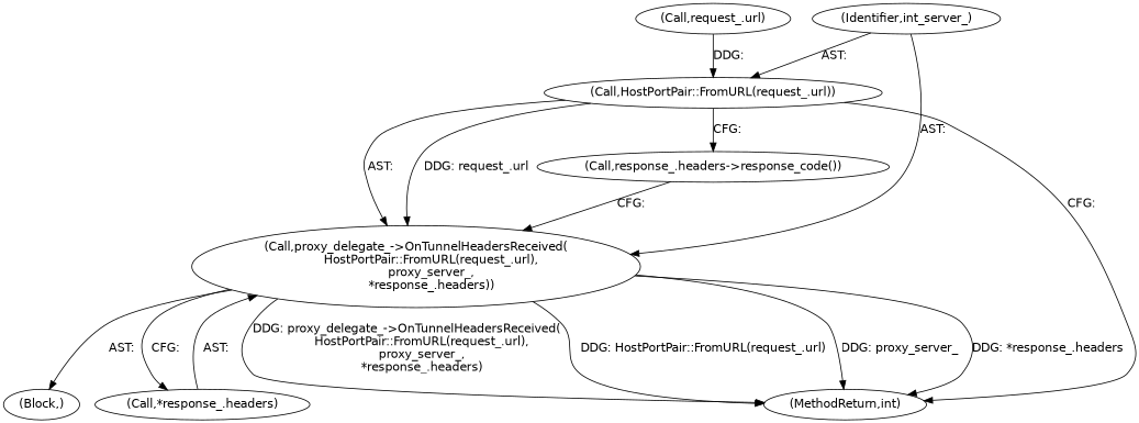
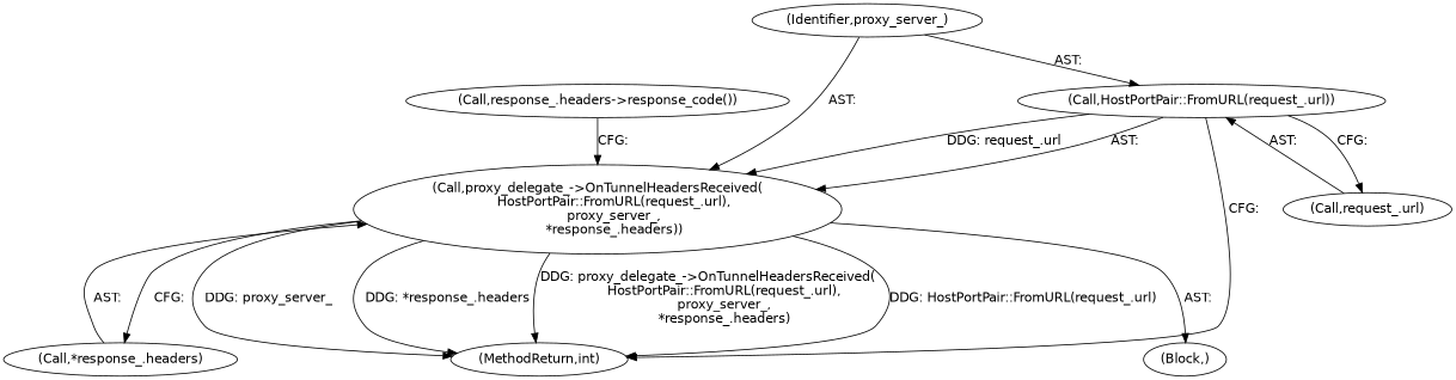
  digraph {
    fontname="DejaVu Sans"
    node [fontname="DejaVu Sans"]
    edge [fontname="DejaVu Sans"]
    n1 [label="(Call,proxy_delegate_->OnTunnelHeadersReceived(\n        HostPortPair::FromURL(request_.url),\n        proxy_server_,\n        *response_.headers))"]
    n2 [label="(Block,)"]
    n3 [label="(Call,*response_.headers)"]
    n4 [label="(MethodReturn,int)"]
    n5 [label="(Call,HostPortPair::FromURL(request_.url))"]
    n6 [label="(Call,request_.url)"]
    n7 [label="(Call,response_.headers->response_code())"]
-   n8 [label="(Identifier,int_server_)"]
+   n8 [label="(Identifier,proxy_server_)"]
    n1 -> n2 [label="AST: "]
    n1 -> n3 [label="CFG: "]
    n1 -> n4 [label="DDG: proxy_delegate_->OnTunnelHeadersReceived(\n        HostPortPair::FromURL(request_.url),\n        proxy_server_,\n        *response_.headers)"]
    n1 -> n4 [label="DDG: HostPortPair::FromURL(request_.url)"]
    n1 -> n4 [label="DDG: proxy_server_"]
    n1 -> n4 [label="DDG: *response_.headers"]
    n3 -> n1 [label="AST: "]
    n5 -> n1 [label="AST: "]
    n5 -> n1 [label="DDG: request_.url"]
    n5 -> n4 [label="CFG: "]
-   n5 -> n7 [label="CFG: "]
-   n6 -> n5 [label="DDG: "]
+   n5 -> n6 [label="CFG: "]
+   n6 -> n5 [label="AST: "]
    n7 -> n1 [label="CFG: "]
    n8 -> n1 [label="AST: "]
    n8 -> n5 [label="AST: "]
  }
